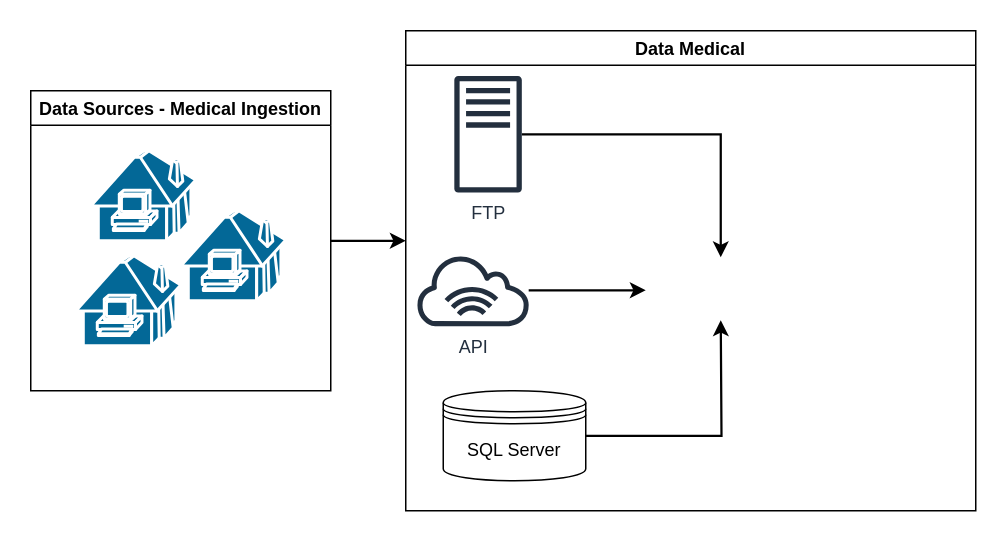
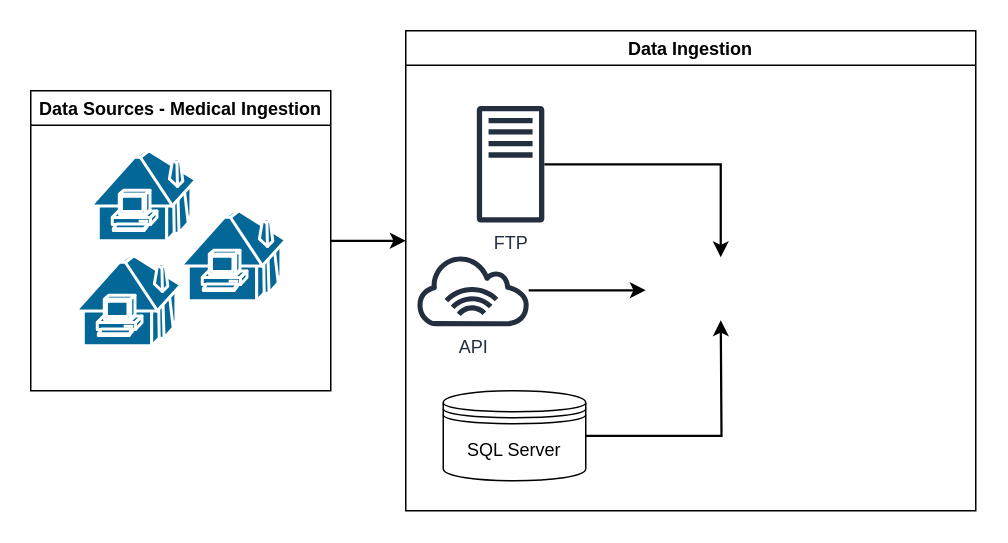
  <mxCell id="0" />
  <mxCell id="1" parent="0" />
- <mxCell id="2" value="Data Medical" style="swimlane;" vertex="1" parent="1"><mxGeometry x="270" y="20" width="380" height="320" as="geometry" /></mxCell>
+ <mxCell id="2" value="Data Ingestion" style="swimlane;" vertex="1" parent="1"><mxGeometry x="270" y="20" width="380" height="320" as="geometry" /></mxCell>
  <mxCell id="3" style="edgeStyle=orthogonalEdgeStyle;rounded=0;orthogonalLoop=1;jettySize=auto;html=1;entryX=0.5;entryY=0;entryDx=0;entryDy=0;strokeWidth=1.5;" edge="1" parent="2" source="4" target="6"><mxGeometry relative="1" as="geometry" /></mxCell>
- <mxCell id="4" value="FTP" style="outlineConnect=0;fontColor=#232F3E;gradientColor=none;fillColor=#232F3E;strokeColor=none;dashed=0;verticalLabelPosition=bottom;verticalAlign=top;align=center;html=1;fontSize=12;fontStyle=0;aspect=fixed;pointerEvents=1;shape=mxgraph.aws4.traditional_server;" vertex="1" parent="2"><mxGeometry x="32.38" y="30" width="45" height="78" as="geometry" /></mxCell>
+ <mxCell id="4" value="FTP" style="outlineConnect=0;fontColor=#232F3E;gradientColor=none;fillColor=#232F3E;strokeColor=none;dashed=0;verticalLabelPosition=bottom;verticalAlign=top;align=center;html=1;fontSize=12;fontStyle=0;aspect=fixed;pointerEvents=1;shape=mxgraph.aws4.traditional_server;" vertex="1" parent="2"><mxGeometry x="47.38" y="50" width="45" height="78" as="geometry" /></mxCell>
  <mxCell id="5" value="API" style="outlineConnect=0;fontColor=#232F3E;gradientColor=none;fillColor=#232F3E;strokeColor=none;dashed=0;verticalLabelPosition=bottom;verticalAlign=top;align=center;html=1;fontSize=12;fontStyle=0;aspect=fixed;pointerEvents=1;shape=mxgraph.aws4.internet_alt1;" vertex="1" parent="2"><mxGeometry x="5.88" y="149" width="78" height="48" as="geometry" /></mxCell>
  <mxCell id="6" value="" style="shape=image;verticalLabelPosition=bottom;labelBackgroundColor=#ffffff;verticalAlign=top;aspect=fixed;imageAspect=0;image=https://nifi.apache.org/assets/images/apache-nifi-logo.svg;" vertex="1" parent="2"><mxGeometry x="162.38" y="151" width="95.24" height="40" as="geometry" /></mxCell>
  <mxCell id="7" style="edgeStyle=orthogonalEdgeStyle;rounded=0;orthogonalLoop=1;jettySize=auto;html=1;strokeWidth=1.5;" edge="1" parent="2" source="8"><mxGeometry relative="1" as="geometry"><mxPoint x="210" y="193" as="targetPoint" /></mxGeometry></mxCell>
  <mxCell id="8" value="SQL Server" style="shape=datastore;whiteSpace=wrap;html=1;" vertex="1" parent="2"><mxGeometry x="25" y="240" width="95" height="60" as="geometry" /></mxCell>
  <mxCell id="9" value="" style="group" vertex="1" connectable="0" parent="1"><mxGeometry x="20" y="60" width="200" height="200" as="geometry" /></mxCell>
  <mxCell id="10" value="" style="shape=mxgraph.cisco.buildings.telecommuter_house_pc;html=1;pointerEvents=1;dashed=0;fillColor=#036897;strokeColor=#ffffff;strokeWidth=2;verticalLabelPosition=bottom;verticalAlign=top;align=center;outlineConnect=0;" vertex="1" parent="9"><mxGeometry x="30" y="110" width="70" height="60" as="geometry" /></mxCell>
  <mxCell id="11" value="" style="shape=mxgraph.cisco.buildings.telecommuter_house_pc;html=1;pointerEvents=1;dashed=0;fillColor=#036897;strokeColor=#ffffff;strokeWidth=2;verticalLabelPosition=bottom;verticalAlign=top;align=center;outlineConnect=0;" vertex="1" parent="9"><mxGeometry x="100" y="80" width="70" height="60" as="geometry" /></mxCell>
  <mxCell id="12" value="Data Sources - Medical Ingestion" style="swimlane;" vertex="1" parent="9"><mxGeometry width="200" height="200" as="geometry" /></mxCell>
  <mxCell id="13" value="" style="shape=mxgraph.cisco.buildings.telecommuter_house_pc;html=1;pointerEvents=1;dashed=0;fillColor=#036897;strokeColor=#ffffff;strokeWidth=2;verticalLabelPosition=bottom;verticalAlign=top;align=center;outlineConnect=0;" vertex="1" parent="12"><mxGeometry x="40" y="40" width="70" height="60" as="geometry" /></mxCell>
  <mxCell id="14" style="edgeStyle=orthogonalEdgeStyle;rounded=0;orthogonalLoop=1;jettySize=auto;html=1;strokeWidth=1.5;" edge="1" parent="1" source="12"><mxGeometry relative="1" as="geometry"><mxPoint x="270" y="160" as="targetPoint" /></mxGeometry></mxCell>
  <mxCell id="15" style="edgeStyle=orthogonalEdgeStyle;rounded=0;orthogonalLoop=1;jettySize=auto;html=1;strokeWidth=1.5;" edge="1" parent="1" source="5"><mxGeometry relative="1" as="geometry"><mxPoint x="430" y="193" as="targetPoint" /></mxGeometry></mxCell>
